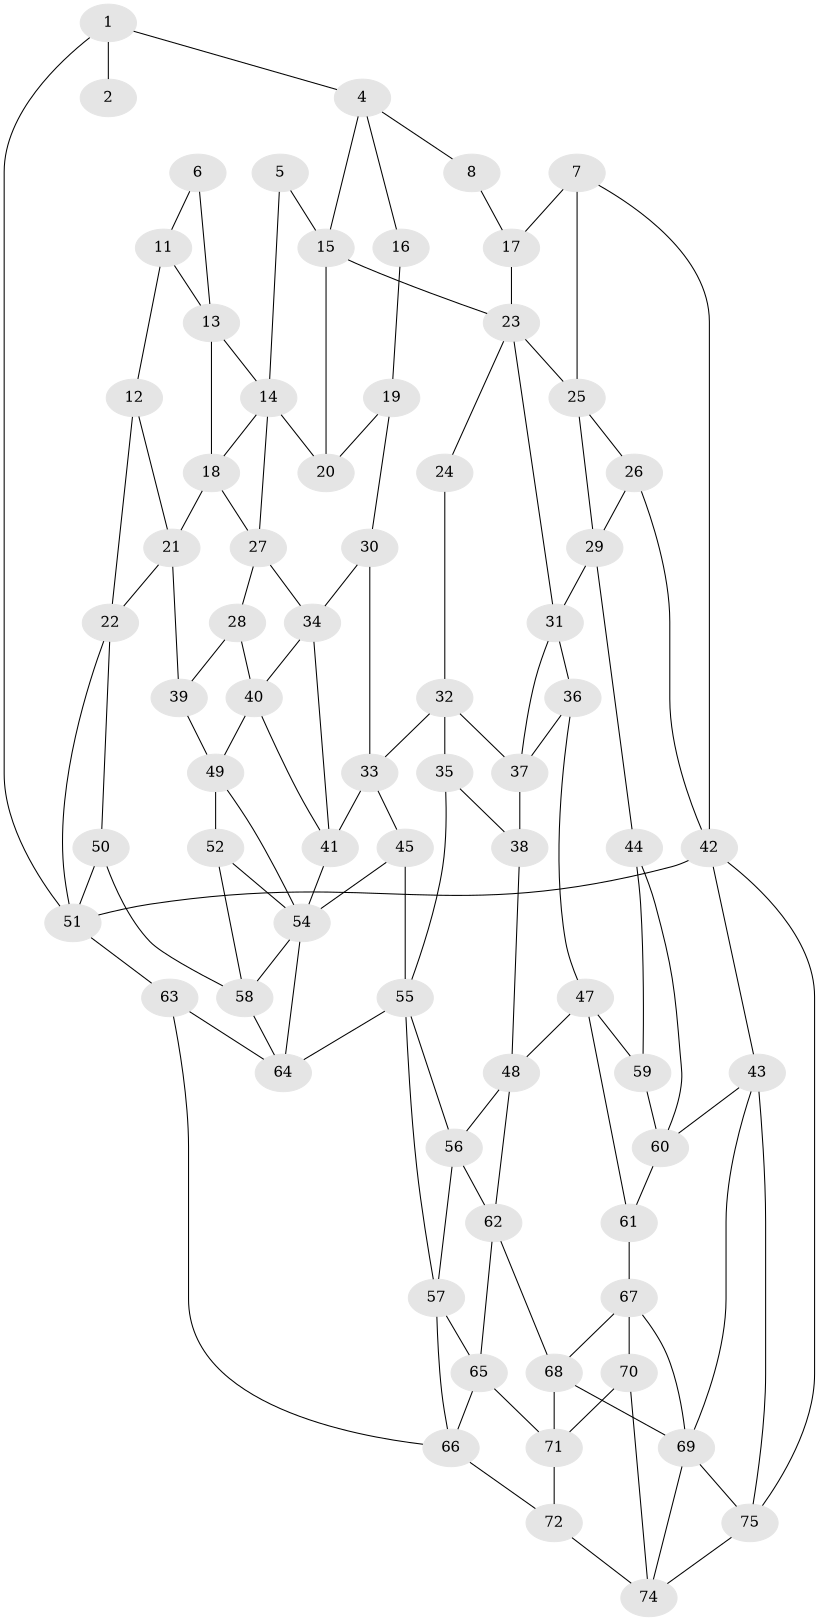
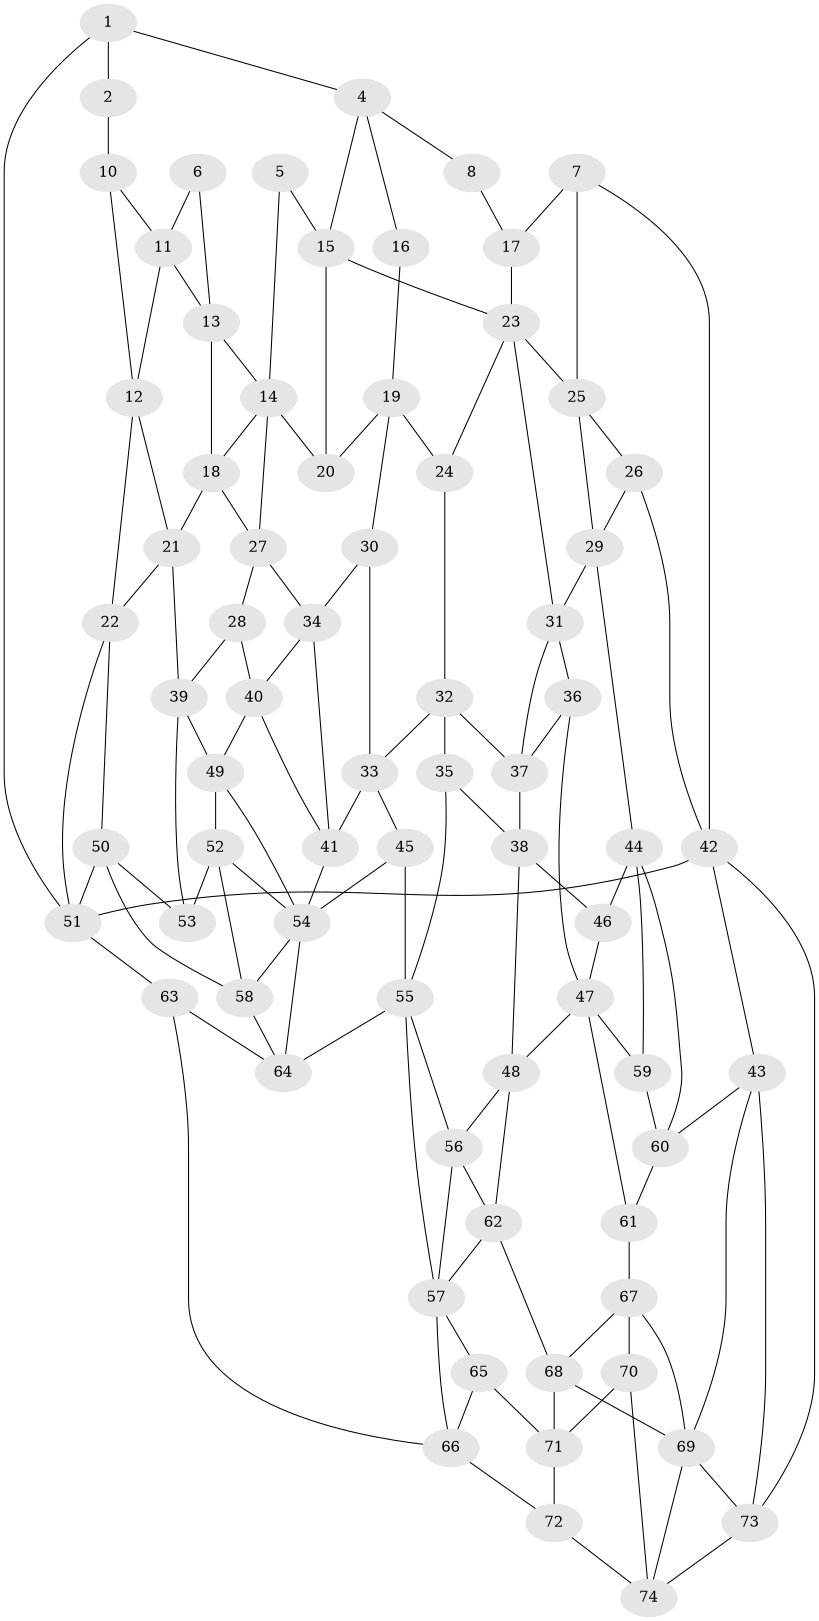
  graph {
    node [color=gray90 style=filled]
    edge [weight=1.0]
    1
    2
    4
    51
+   10
    8
    15
    16
    63
    11
    12
    5
    14
    6
    13
    17
    20
    23
    19
    18
    27
    7
    25
    42
    26
    29
    43
-   73 [label=75]
+   73
    21
    22
    39
    50
    24
    30
    31
    28
    34
    32
    33
    49
+   53
    58
    36
    37
    35
    44
    40
    41
+   46
    60
    59
    45
    47
    38
    55
    54
    48
    56
    64
    57
    62
    52
    69
    74
    61
    67
    65
    68
    66
    71
    72
    70
    1 -- 2
    1 -- 4
    1 -- 51
+   2 -- 10 [weight=2.0]
    4 -- 8
    4 -- 15
    4 -- 16
    51 -- 63
+   10 -- 11
+   10 -- 12
    8 -- 17
    15 -- 20
    15 -- 23
    16 -- 19
    63 -- 64
    63 -- 66
    11 -- 12
    11 -- 13
    12 -- 21
    12 -- 22
    5 -- 15
    5 -- 14
    14 -- 20
    14 -- 18
    14 -- 27
    6 -- 11
    6 -- 13
    13 -- 14
    13 -- 18
    17 -- 23
    23 -- 25
    23 -- 24
    23 -- 31
    19 -- 20
+   19 -- 24
    19 -- 30
    18 -- 27
    18 -- 21
    27 -- 28
    27 -- 34
    7 -- 17
    7 -- 25
    7 -- 42
    25 -- 26
    25 -- 29
    42 -- 51 [weight=2.0]
    42 -- 43
    42 -- 73
    26 -- 42
    26 -- 29
    29 -- 31
    29 -- 44
    43 -- 73
    43 -- 60
    43 -- 69
    73 -- 74
    21 -- 22
    21 -- 39
    22 -- 51
    22 -- 50
    39 -- 49
+   39 -- 53
    50 -- 51
+   50 -- 53
    50 -- 58
    24 -- 32
    30 -- 34
    30 -- 33
    31 -- 36
    31 -- 37
    28 -- 39
    28 -- 40
    34 -- 40
    34 -- 41
    32 -- 33
    32 -- 37
    32 -- 35
    33 -- 41
    33 -- 45
    49 -- 54
    49 -- 52
    58 -- 64
    36 -- 37
    36 -- 47
    37 -- 38
    35 -- 38
    35 -- 55
+   44 -- 46
    44 -- 60
    44 -- 59
    40 -- 49
    40 -- 41
    41 -- 54
+   46 -- 47
    60 -- 61
    59 -- 60
    45 -- 55 [weight=2.0]
    45 -- 54
    47 -- 59
    47 -- 48
    47 -- 61
+   38 -- 46
    38 -- 48
    55 -- 56
    55 -- 64
    55 -- 57
    54 -- 58
    54 -- 64
    48 -- 56
    48 -- 62
    56 -- 57
    56 -- 62
    57 -- 65
    57 -- 66
-   62 -- 65
+   62 -- 57
    62 -- 68
+   52 -- 53
    52 -- 58
    52 -- 54
    69 -- 73
    69 -- 74
    61 -- 67
    67 -- 69
    67 -- 68
    67 -- 70
    65 -- 66
    65 -- 71
    68 -- 69
    68 -- 71
    66 -- 72
    71 -- 72
    72 -- 74
    70 -- 74
    70 -- 71
  }
